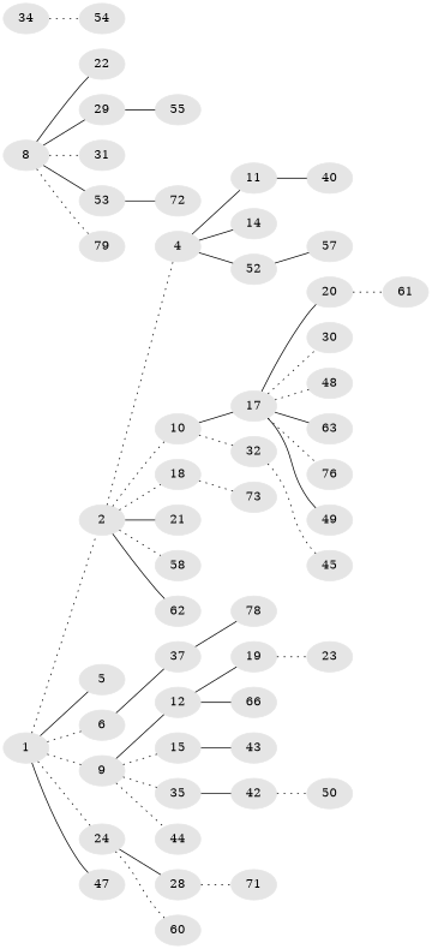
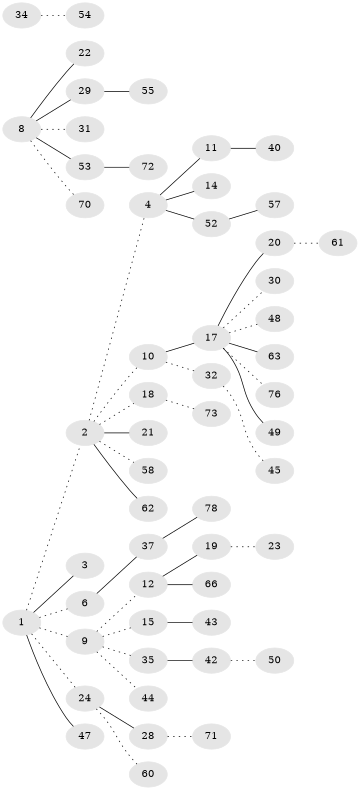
  graph {
    rankdir=LR
    node [color=gray90 style=filled]
    edge [style=solid]
    1 [super="+74"]
    2 [super="+5"]
-   3 [label=5]
+   3
    6 [super="+80"]
    9 [super="+25"]
    24 [super="+26"]
    47
    4 [super="+7"]
    10 [super="+16"]
    18 [super="+33"]
    21
    58
    62
    37
    12 [super="+27"]
    15
    35
    44 [super="+83"]
    28 [super="+82"]
    60 [super="+69"]
    11 [super="+59"]
    14 [super="+56"]
    52 [super="+77"]
    17 [super="+46"]
    32 [super="+38"]
    73
    8 [super="+13"]
    22 [super="+41"]
    29 [super="+39"]
    31
    53 [super="+68"]
-   70 [label=79]
+   70
    40
    57
    78
    55
    72
    19 [super="+36"]
    66
    43
    34 [super="+51"]
    54 [super="+65"]
    42 [super="+64"]
    20 [super="+81"]
    30 [super="+49"]
    48
    63
    76
    n49 [label=49]
    45
    23
    61
    71
    50
    1 -- 2 [style=dotted]
    1 -- 3
    1 -- 6 [style=dotted]
    1 -- 9 [style=dotted]
    1 -- 24 [style=dotted]
    1 -- 47
    2 -- 4 [style=dotted]
    2 -- 10 [style=dotted]
    2 -- 18 [style=dotted]
    2 -- 21
    2 -- 58 [style=dotted]
    2 -- 62
    6 -- 37
-   9 -- 12
+   9 -- 12 [style=dotted]
    9 -- 15 [style=dotted]
    9 -- 35 [style=dotted]
    9 -- 44 [style=dotted]
    24 -- 28
    24 -- 60 [style=dotted]
    4 -- 11
    4 -- 14
    4 -- 52
    10 -- 17
    10 -- 32 [style=dotted]
    18 -- 73 [style=dotted]
    37 -- 78
    12 -- 19
    12 -- 66
    15 -- 43
    35 -- 42
    28 -- 71 [style=dotted]
    11 -- 40
    52 -- 57
    17 -- 20
    17 -- 30 [style=dotted]
    17 -- 48 [style=dotted]
    17 -- 63
    17 -- 76 [style=dotted]
    17 -- n49
    32 -- 45 [style=dotted]
    8 -- 22
    8 -- 29
    8 -- 31 [style=dotted]
    8 -- 53
    8 -- 70 [style=dotted]
    29 -- 55
    53 -- 72
    19 -- 23 [style=dotted]
    34 -- 54 [style=dotted]
    42 -- 50 [style=dotted]
    20 -- 61 [style=dotted]
  }
